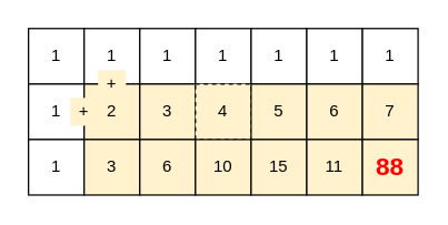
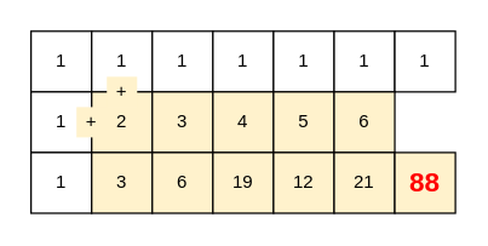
  <mxCell id="0" />
  <mxCell id="1" parent="0" />
  <mxCell id="2" value="1" style="whiteSpace=wrap;html=1;aspect=fixed;" parent="1" vertex="1"><mxGeometry x="20" y="20" width="40" height="40" as="geometry" /></mxCell>
  <mxCell id="3" value="1" style="whiteSpace=wrap;html=1;aspect=fixed;" parent="1" vertex="1"><mxGeometry x="60" y="20" width="40" height="40" as="geometry" /></mxCell>
  <mxCell id="4" value="1" style="whiteSpace=wrap;html=1;aspect=fixed;" parent="1" vertex="1"><mxGeometry x="100" y="20" width="40" height="40" as="geometry" /></mxCell>
  <mxCell id="5" value="1" style="whiteSpace=wrap;html=1;aspect=fixed;" parent="1" vertex="1"><mxGeometry x="140" y="20" width="40" height="40" as="geometry" /></mxCell>
  <mxCell id="6" value="1" style="whiteSpace=wrap;html=1;aspect=fixed;" parent="1" vertex="1"><mxGeometry x="180" y="20" width="40" height="40" as="geometry" /></mxCell>
  <mxCell id="7" value="1" style="whiteSpace=wrap;html=1;aspect=fixed;" parent="1" vertex="1"><mxGeometry x="220" y="20" width="40" height="40" as="geometry" /></mxCell>
  <mxCell id="8" value="1" style="whiteSpace=wrap;html=1;aspect=fixed;" parent="1" vertex="1"><mxGeometry x="260" y="20" width="40" height="40" as="geometry" /></mxCell>
  <mxCell id="9" value="1" style="whiteSpace=wrap;html=1;aspect=fixed;" parent="1" vertex="1"><mxGeometry x="20" y="60" width="40" height="40" as="geometry" /></mxCell>
  <mxCell id="10" value="2" style="whiteSpace=wrap;html=1;aspect=fixed;fillColor=#fff2cc;strokeColor=#000000;" parent="1" vertex="1"><mxGeometry x="60" y="60" width="40" height="40" as="geometry" /></mxCell>
  <mxCell id="11" value="3" style="whiteSpace=wrap;html=1;aspect=fixed;fillColor=#fff2cc;strokeColor=#000000;" parent="1" vertex="1"><mxGeometry x="100" y="60" width="40" height="40" as="geometry" /></mxCell>
- <mxCell id="12" value="4" style="whiteSpace=wrap;html=1;aspect=fixed;fillColor=#fff2cc;strokeColor=#000000;dashed=1;" parent="1" vertex="1"><mxGeometry x="140" y="60" width="40" height="40" as="geometry" /></mxCell>
+ <mxCell id="12" value="4" style="whiteSpace=wrap;html=1;aspect=fixed;fillColor=#fff2cc;strokeColor=#000000;" parent="1" vertex="1"><mxGeometry x="140" y="60" width="40" height="40" as="geometry" /></mxCell>
  <mxCell id="13" value="5" style="whiteSpace=wrap;html=1;aspect=fixed;fillColor=#fff2cc;strokeColor=#000000;" parent="1" vertex="1"><mxGeometry x="180" y="60" width="40" height="40" as="geometry" /></mxCell>
  <mxCell id="14" value="6" style="whiteSpace=wrap;html=1;aspect=fixed;fillColor=#fff2cc;strokeColor=#000000;" parent="1" vertex="1"><mxGeometry x="220" y="60" width="40" height="40" as="geometry" /></mxCell>
- <mxCell id="15" value="7" style="whiteSpace=wrap;html=1;aspect=fixed;fillColor=#fff2cc;strokeColor=#000000;" parent="1" vertex="1"><mxGeometry x="260" y="60" width="40" height="40" as="geometry" /></mxCell>
  <mxCell id="16" value="1" style="whiteSpace=wrap;html=1;aspect=fixed;" parent="1" vertex="1"><mxGeometry x="20" y="100" width="40" height="40" as="geometry" /></mxCell>
  <mxCell id="17" value="3" style="whiteSpace=wrap;html=1;aspect=fixed;fillColor=#fff2cc;strokeColor=#000000;" parent="1" vertex="1"><mxGeometry x="60" y="100" width="40" height="40" as="geometry" /></mxCell>
  <mxCell id="18" value="6" style="whiteSpace=wrap;html=1;aspect=fixed;fillColor=#fff2cc;strokeColor=#000000;" parent="1" vertex="1"><mxGeometry x="100" y="100" width="40" height="40" as="geometry" /></mxCell>
- <mxCell id="19" value="10" style="whiteSpace=wrap;html=1;aspect=fixed;fillColor=#fff2cc;strokeColor=#000000;" parent="1" vertex="1"><mxGeometry x="140" y="100" width="40" height="40" as="geometry" /></mxCell>
- <mxCell id="20" value="15" style="whiteSpace=wrap;html=1;aspect=fixed;fillColor=#fff2cc;strokeColor=#000000;" parent="1" vertex="1"><mxGeometry x="180" y="100" width="40" height="40" as="geometry" /></mxCell>
- <mxCell id="21" value="11" style="whiteSpace=wrap;html=1;aspect=fixed;fillColor=#fff2cc;strokeColor=#000000;" parent="1" vertex="1"><mxGeometry x="220" y="100" width="40" height="40" as="geometry" /></mxCell>
+ <mxCell id="19" value="19" style="whiteSpace=wrap;html=1;aspect=fixed;fillColor=#fff2cc;strokeColor=#000000;" parent="1" vertex="1"><mxGeometry x="140" y="100" width="40" height="40" as="geometry" /></mxCell>
+ <mxCell id="20" value="12" style="whiteSpace=wrap;html=1;aspect=fixed;fillColor=#fff2cc;strokeColor=#000000;" parent="1" vertex="1"><mxGeometry x="180" y="100" width="40" height="40" as="geometry" /></mxCell>
+ <mxCell id="21" value="21" style="whiteSpace=wrap;html=1;aspect=fixed;fillColor=#fff2cc;strokeColor=#000000;" parent="1" vertex="1"><mxGeometry x="220" y="100" width="40" height="40" as="geometry" /></mxCell>
  <mxCell id="22" value="88" style="whiteSpace=wrap;html=1;aspect=fixed;fontSize=18;fontStyle=1;fillColor=#fff2cc;strokeColor=#000000;fontColor=#FF0000;" parent="1" vertex="1"><mxGeometry x="260" y="100" width="40" height="40" as="geometry" /></mxCell>
  <mxCell id="23" value="+" style="text;html=1;strokeColor=none;fillColor=#fff2cc;align=center;verticalAlign=middle;whiteSpace=wrap;rounded=0;fontSize=12;" parent="1" vertex="1"><mxGeometry x="70" y="50" width="20" height="20" as="geometry" /></mxCell>
  <mxCell id="24" value="+" style="text;html=1;strokeColor=none;fillColor=#fff2cc;align=center;verticalAlign=middle;whiteSpace=wrap;rounded=0;fontSize=12;" parent="1" vertex="1"><mxGeometry x="50" y="70" width="20" height="20" as="geometry" /></mxCell>
